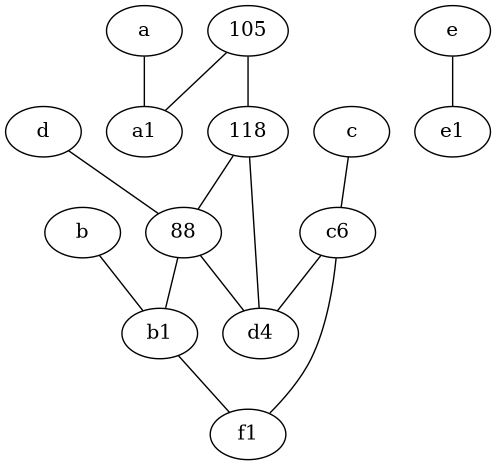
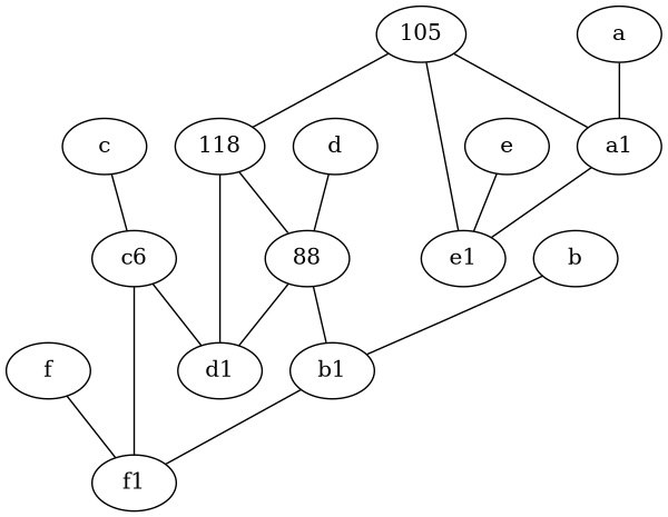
  graph {
    node [labelfontsize=50]
    b
    b1
    f1
+   f
    d
    88
    a1
    e1
    105
    118
-   d1 [label=d4]
+   d1
    n12 [label=c6]
    c
    e
    a
    b -- b1
    b1 -- f1
+   f -- f1
    d -- 88
    88 -- b1
    88 -- d1
+   a1 -- e1
    105 -- a1
+   105 -- e1
    105 -- 118
    118 -- 88
    118 -- d1
    n12 -- f1
    n12 -- d1
    c -- n12
    e -- e1
    a -- a1
  }
